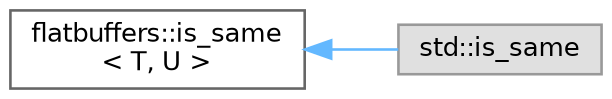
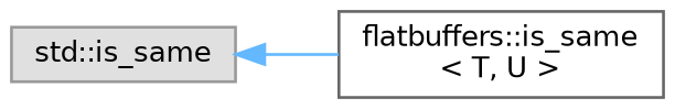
  digraph {
    rankdir=LR
    node [fontname=Helvetica fontsize=10 shape=box style=filled]
    n1 [color=grey60 fillcolor="#E0E0E0" height=0.2 label="std::is_same" width=0.4]
    n2 [color=grey40 fillcolor=white height=0.2 label="flatbuffers::is_same\l\< T, U \>" width=0.4]
-   n2 -> n1 [color=steelblue1 dir=back fontname=Helvetica fontsize=10 labelfontname=Helvetica labelfontsize=10 style=solid]
+   n1 -> n2 [color=steelblue1 dir=back fontname=Helvetica fontsize=10 labelfontname=Helvetica labelfontsize=10 style=solid]
  }
